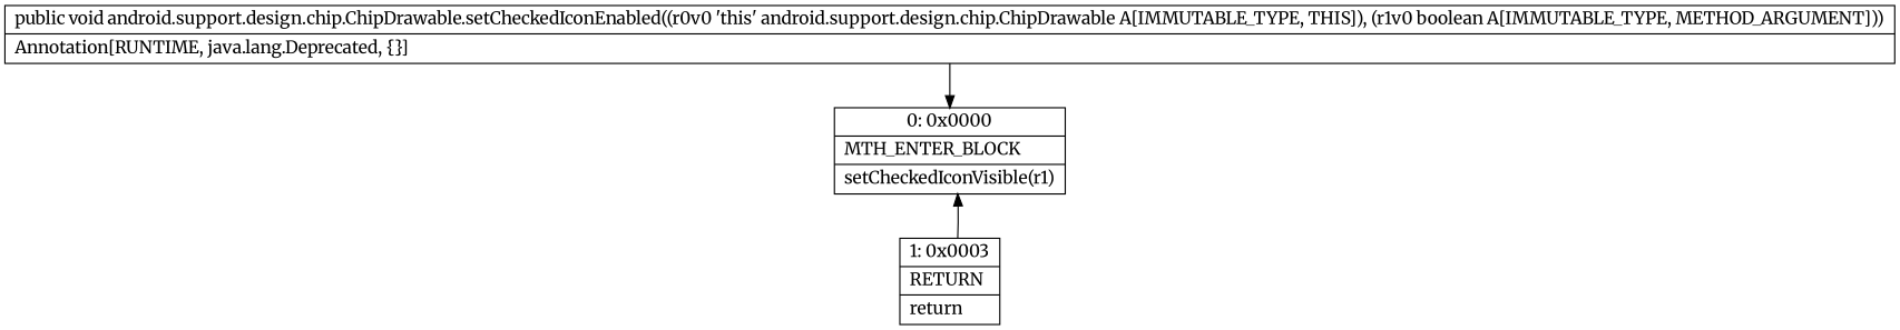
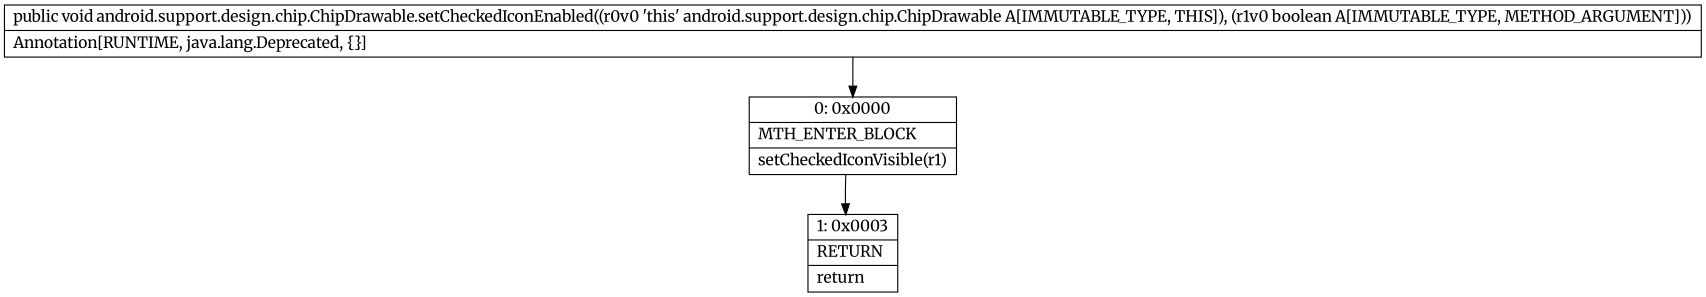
  digraph {
    fontname=Merriweather
    node [shape=record fontname=Merriweather]
    edge [fontname=Merriweather]
    n1 [label="{0\:\ 0x0000|MTH_ENTER_BLOCK\l|setCheckedIconVisible(r1)\l}"]
    n2 [label="{1\:\ 0x0003|RETURN\l|return\l}"]
    n3 [label="{public void android.support.design.chip.ChipDrawable.setCheckedIconEnabled((r0v0 'this' android.support.design.chip.ChipDrawable A[IMMUTABLE_TYPE, THIS]), (r1v0 boolean A[IMMUTABLE_TYPE, METHOD_ARGUMENT]))  | Annotation[RUNTIME, java.lang.Deprecated, \{\}]\l}"]
-   n2 -> n1
+   n1 -> n2
    n3 -> n1
  }
